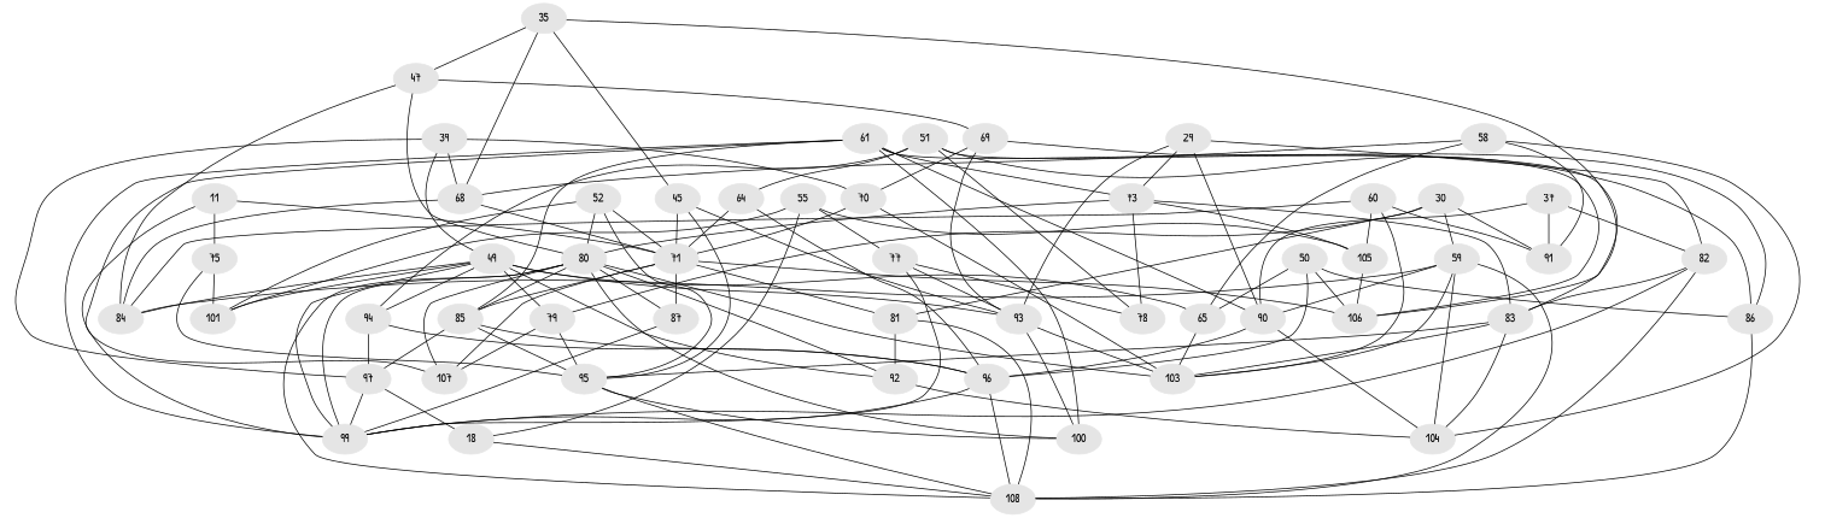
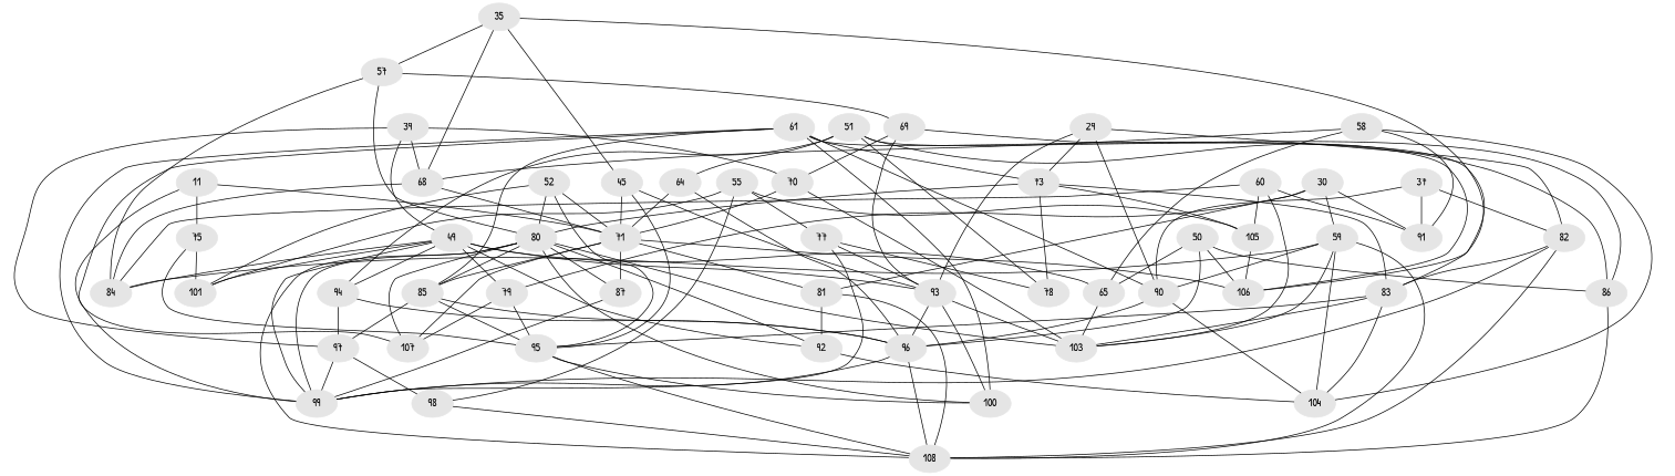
  graph {
    fontname="Patrick Hand"
    node [color=gray90 fontname="Patrick Hand" style=filled]
    edge [fontname="Patrick Hand"]
    11 [super="+4"]
    71 [super="+48+56"]
    75
    99 [super="+14+28+88"]
    81
    106 [super="+102"]
    85 [super="+27"]
    107
    87
    95 [super="+32"]
    101
    73 [super="+44+33"]
    80 [super="+12+53+43"]
    78
    83 [super="+17"]
    105
    29
    82 [super="+10"]
    90 [super="+89"]
    93 [super="+72"]
    108 [super="+26+76"]
    96 [super="+54"]
    104 [super="+2"]
    103 [super="+66"]
    100
    59 [super="+31"]
    84 [super="+41"]
    30
    79
    91
    92
    35
    45
-   47
+   47 [label=57]
    68 [super="+40"]
    69
    37
    49 [super="+1+13+46+36"]
    65
    94 [super="+42"]
    39
    70
    97 [super="+5+62"]
-   98 [label=18]
+   98
    86
    50
    51 [super="+21"]
    64 [super="+8"]
    52
    77 [super="+57"]
    55
    58
    61 [super="+16+60"]
    n54 [label=60]
    11 -- 71 [weight=2]
    11 -- 75 [weight=2]
    11 -- 99 [weight=2]
    71 -- 81
    71 -- 106 [weight=2]
    71 -- 85
    71 -- 107
    71 -- 87 [weight=2]
    75 -- 95
    75 -- 101
    81 -- 108
    81 -- 92
    85 -- 95
    85 -- 96
    85 -- 97
    87 -- 99
    95 -- 108
    95 -- 100
    73 -- 80 [weight=2]
    73 -- 78
    73 -- 83
    73 -- 105
    80 -- 99 [weight=2]
    80 -- 85
    80 -- 107
    80 -- 87
    80 -- 108
    80 -- 103 [weight=2]
    80 -- 100
    80 -- 92
    83 -- 95
    83 -- 104
    83 -- 103
    105 -- 106
    29 -- 73
    29 -- 82
    29 -- 90
    29 -- 93
    82 -- 99
    82 -- 83
    82 -- 108
    90 -- 96 [weight=2]
    90 -- 104 [weight=2]
+   93 -- 96
    93 -- 103
    93 -- 100
    96 -- 99
    96 -- 108
    59 -- 90
    59 -- 108
    59 -- 104
    59 -- 103
    59 -- 84 [weight=2]
    30 -- 81
    30 -- 59
    30 -- 79
    30 -- 91
    79 -- 107
    79 -- 95
    92 -- 104
    35 -- 106
    35 -- 45
    35 -- 47
    35 -- 68
    45 -- 71
    45 -- 95
    45 -- 93
    47 -- 80
    47 -- 84
    47 -- 69
    68 -- 71
    68 -- 84 [weight=2]
    69 -- 93
    69 -- 70
    69 -- 86
    37 -- 82 [weight=2]
    37 -- 90
    37 -- 91
    49 -- 99 [weight=2]
    49 -- 101
    49 -- 93 [weight=2]
    49 -- 84 [weight=2]
    49 -- 79
    49 -- 92
    49 -- 65
    49 -- 94
    65 -- 103
    94 -- 96 [weight=2]
    94 -- 97 [weight=2]
    39 -- 68
    39 -- 49
    39 -- 70
    39 -- 97
    70 -- 71
    70 -- 103
    97 -- 99 [weight=2]
    97 -- 98 [weight=2]
    98 -- 108
    86 -- 108
    50 -- 106
    50 -- 96
    50 -- 65
    50 -- 86
    51 -- 78
    51 -- 83
    51 -- 94
    51 -- 86
    51 -- 64 [weight=2]
    64 -- 71 [weight=3]
    64 -- 96
    52 -- 71
    52 -- 95
    52 -- 101
    52 -- 80
    77 -- 99 [weight=2]
    77 -- 78
    77 -- 93 [weight=2]
    55 -- 101
    55 -- 105
    55 -- 98
    55 -- 77
    58 -- 104
    58 -- 91
    58 -- 68
    58 -- 65
    61 -- 99
    61 -- 106
    61 -- 85
    61 -- 107
    61 -- 73 [weight=2]
    61 -- 90
    61 -- 100
    n54 -- 105
    n54 -- 103
    n54 -- 84
    n54 -- 91
  }
